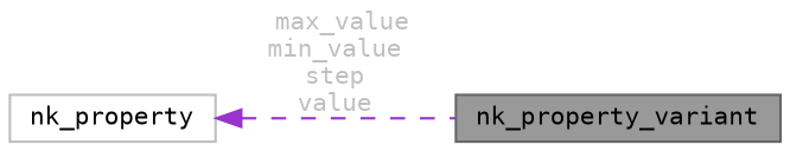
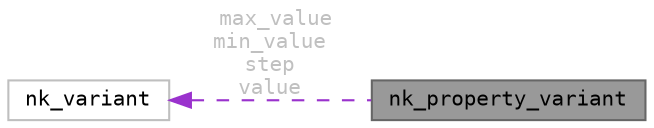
  digraph {
    rankdir=LR
    fontname="DejaVu Sans Mono"
    node [fontname="DejaVu Sans Mono" fontsize=10 shape=box style=filled]
    n1 [color=gray40 fillcolor=grey60 fontcolor=black height=0.2 label=nk_property_variant width=0.4]
-   n2 [color=grey75 fillcolor=white height=0.2 label=nk_property width=0.4]
+   n2 [color=grey75 fillcolor=white height=0.2 label=nk_variant width=0.4]
    n2 -> n1 [color=darkorchid3 dir=back fontcolor=grey fontname="DejaVu Sans Mono" fontsize=10 label=" max_value\nmin_value\nstep\nvalue" labelfontname=Helvetica labelfontsize=10 style=dashed]
  }
